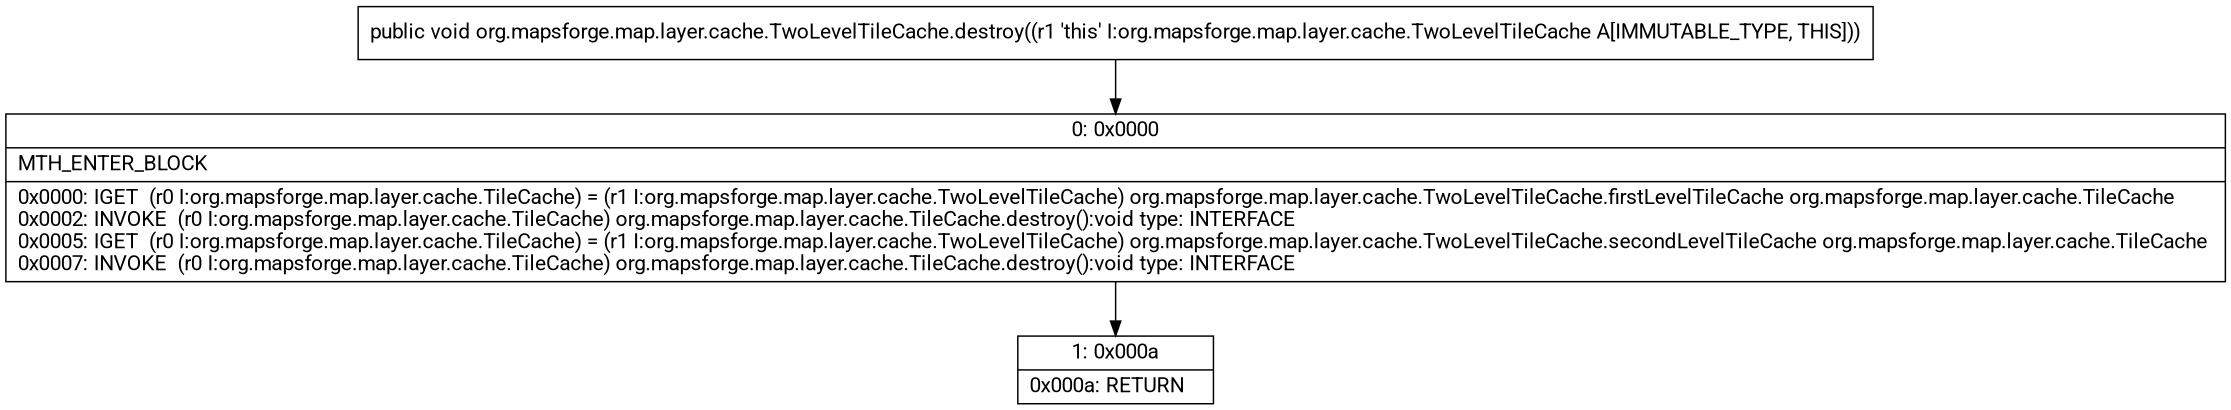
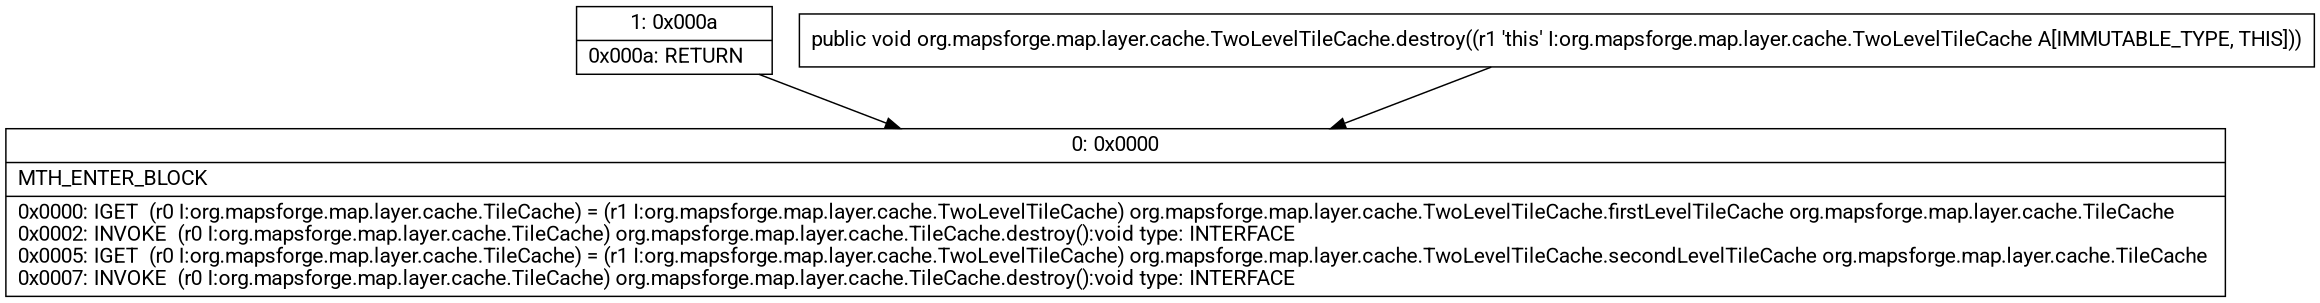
  digraph {
    fontname=Roboto
    node [shape=record fontname=Roboto]
    edge [fontname=Roboto]
    n1 [label="{0\:\ 0x0000|MTH_ENTER_BLOCK\l|0x0000: IGET  (r0 I:org.mapsforge.map.layer.cache.TileCache) = (r1 I:org.mapsforge.map.layer.cache.TwoLevelTileCache) org.mapsforge.map.layer.cache.TwoLevelTileCache.firstLevelTileCache org.mapsforge.map.layer.cache.TileCache \l0x0002: INVOKE  (r0 I:org.mapsforge.map.layer.cache.TileCache) org.mapsforge.map.layer.cache.TileCache.destroy():void type: INTERFACE \l0x0005: IGET  (r0 I:org.mapsforge.map.layer.cache.TileCache) = (r1 I:org.mapsforge.map.layer.cache.TwoLevelTileCache) org.mapsforge.map.layer.cache.TwoLevelTileCache.secondLevelTileCache org.mapsforge.map.layer.cache.TileCache \l0x0007: INVOKE  (r0 I:org.mapsforge.map.layer.cache.TileCache) org.mapsforge.map.layer.cache.TileCache.destroy():void type: INTERFACE \l}"]
    n2 [label="{1\:\ 0x000a|0x000a: RETURN   \l}"]
    n3 [label="{public void org.mapsforge.map.layer.cache.TwoLevelTileCache.destroy((r1 'this' I:org.mapsforge.map.layer.cache.TwoLevelTileCache A[IMMUTABLE_TYPE, THIS])) }"]
-   n1 -> n2
+   n2 -> n1
    n3 -> n1
  }
